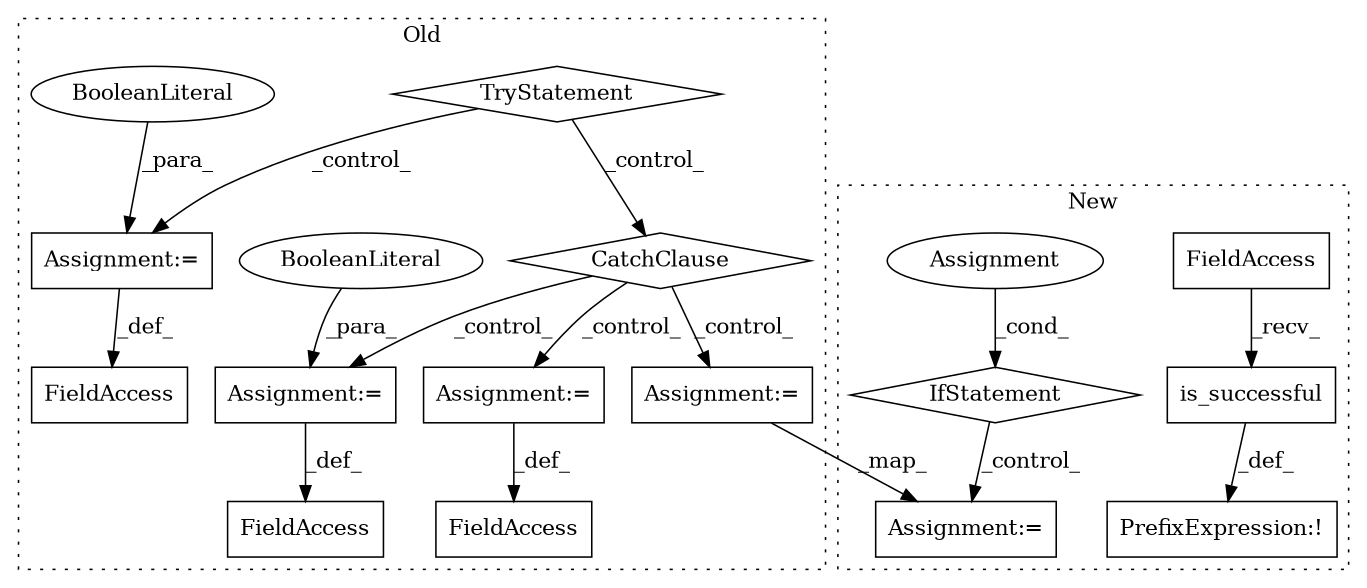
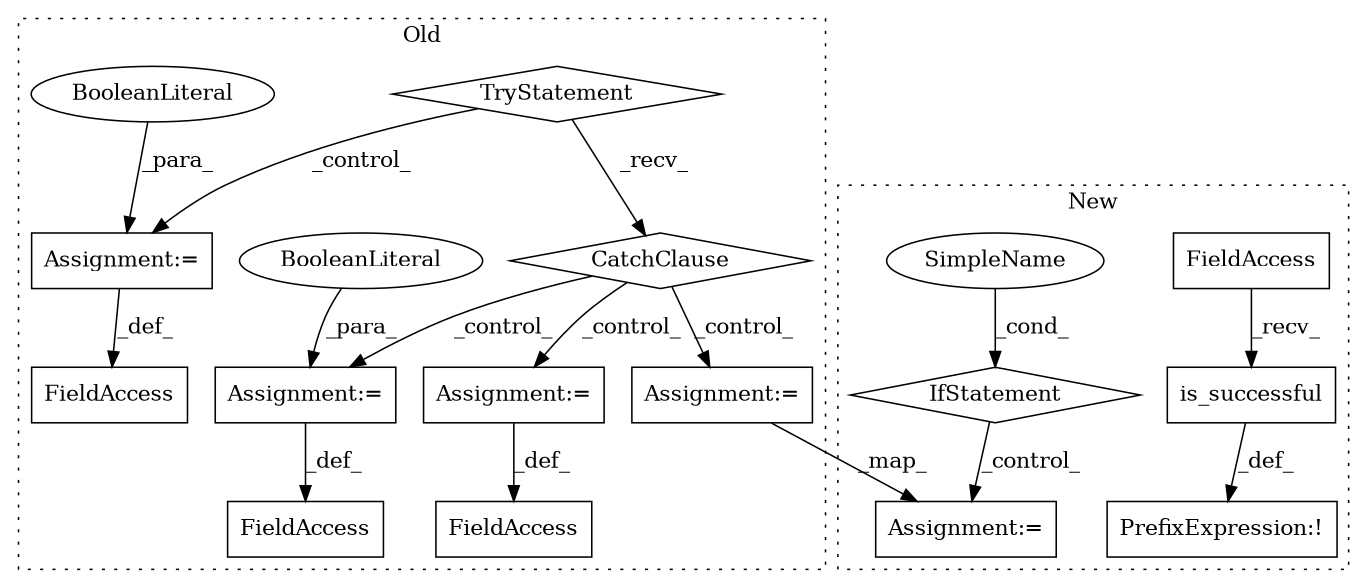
  digraph {
    node [a=7 l=1 shape=box]
    n1 [a=54 l=4 label=TryStatement s=230 shape=diamond]
    n2 [a=12 l="11,2" label=CatchClause s="266,290" shape=diamond]
    n3 [label="Assignment:=" s=333]
    n4 [a=22 l=10 label=FieldAccess s=323]
    n5 [a=9 l=5 label=BooleanLiteral s=334 shape=ellipse]
    n6 [label="Assignment:=" s=252]
    n7 [a=22 l=10 label=FieldAccess s=242]
    n8 [a=9 l=4 label=BooleanLiteral s=253 shape=ellipse]
    n9 [label="Assignment:=" s=313]
    n10 [a=22 l=13 label=FieldAccess s=300]
    n11 [label="Assignment:=" s=355]
    n12 [a=32 l=15 label=is_successful s=361]
    n13 [a=22 l=8 label=FieldAccess s=352]
    n14 [a=25 l="4,2" label=IfStatement s="347,376" shape=diamond]
    n15 [a=38 label="PrefixExpression:!" s=351]
-   n16 [a=42 label=Assignment shape=ellipse l=""]
+   n16 [a=42 label=SimpleName shape=ellipse l=""]
    n17 [label="Assignment:=" s=394]
    subgraph cluster_1 {
      label=Old
      style=dotted
      n1
      n2
      n3
      n4
      n5
      n6
      n7
      n8
      n9
      n10
      n11
    }
    subgraph cluster_2 {
      label=New
      style=dotted
      n12
      n13
      n14
      n15
      n16
      n17
    }
-   n1 -> n2 [label=_control_]
+   n1 -> n2 [label=_recv_]
    n1 -> n6 [label=_control_]
    n2 -> n3 [label=_control_]
    n2 -> n9 [label=_control_]
    n2 -> n11 [label=_control_]
    n3 -> n4 [label=_def_]
    n5 -> n3 [label=_para_]
    n6 -> n7 [label=_def_]
    n8 -> n6 [label=_para_]
    n9 -> n10 [label=_def_]
    n11 -> n17 [label=_map_]
    n12 -> n15 [label=_def_]
    n13 -> n12 [label=_recv_]
    n14 -> n17 [label=_control_]
    n16 -> n14 [label=_cond_]
  }
